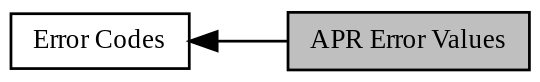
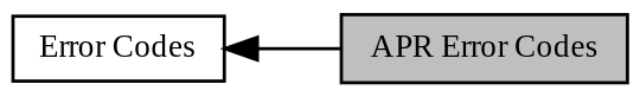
  digraph {
    rankdir=LR
    fontname="Liberation Serif"
    node [color=black fontname="Liberation Serif" fontsize=10 shape=record style=filled]
-   n1 [fillcolor=grey75 fontcolor=black height=0.2 label="APR Error Values" width=0.4]
+   n1 [fillcolor=grey75 fontcolor=black height=0.2 label="APR Error Codes" width=0.4]
    n2 [fillcolor=white height=0.2 label="Error Codes" width=0.4]
    n2 -> n1 [dir=back fontname="Liberation Serif" fontsize=10 labelfontname=Helvetica labelfontsize=10 shape=plaintext style=solid color=black]
  }
